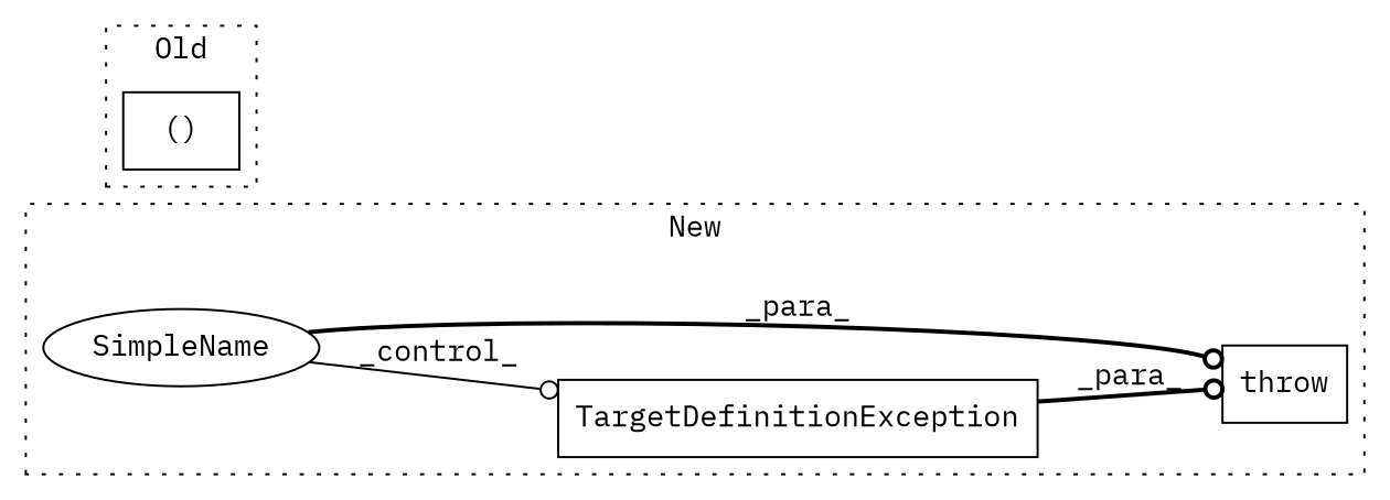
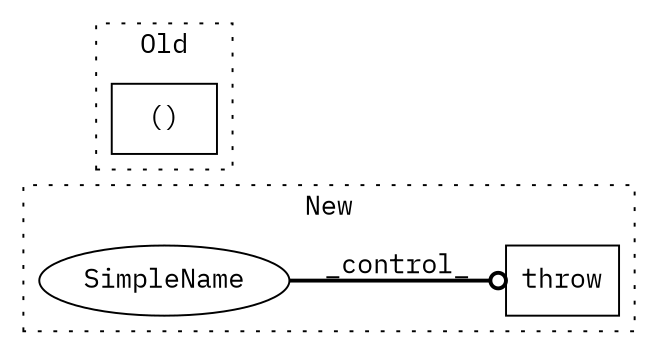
  digraph {
    rankdir=LR
    fontname="IBM Plex Mono"
    node [shape=box fontname="IBM Plex Mono"]
    edge [style=bold arrowhead=odot fontname="IBM Plex Mono"]
-   n1 [a=32 l="26,2" label=TargetDefinitionException s="1938,2101"]
    n2 [a=42 label=SimpleName shape=ellipse]
    n3 [a=53 l=6 label=throw s=1932]
    n4 [a=106 l=22 label="()" s=1134]
    subgraph cluster_1 {
      label=New
      style=dotted
-     n1
      n2
      n3
    }
    subgraph cluster_2 {
      label=Old
      style=dotted
      n4
    }
-   n1 -> n3 [label=_para_]
-   n2 -> n1 [label=_control_ style=solid]
-   n2 -> n3 [label=_para_]
+   n2 -> n3 [label=_control_]
  }
